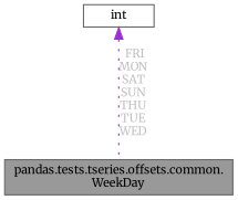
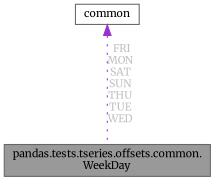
  digraph {
    fontname=Merriweather
    node [color=gray40 fontname=Merriweather fontsize=10 shape=box style=filled]
    n1 [fillcolor=grey60 fontcolor=black height=0.2 label="pandas.tests.tseries.offsets.common.\lWeekDay" width=0.4]
-   n2 [fillcolor=white height=0.2 label=int width=0.4]
+   n2 [fillcolor=white height=0.2 label=common width=0.4]
    n2 -> n1 [color=darkorchid3 dir=back fontcolor=grey fontname=Merriweather fontsize=10 label=" FRI\nMON\nSAT\nSUN\nTHU\nTUE\nWED" labelfontname=Helvetica labelfontsize=10 style=dotted]
  }
